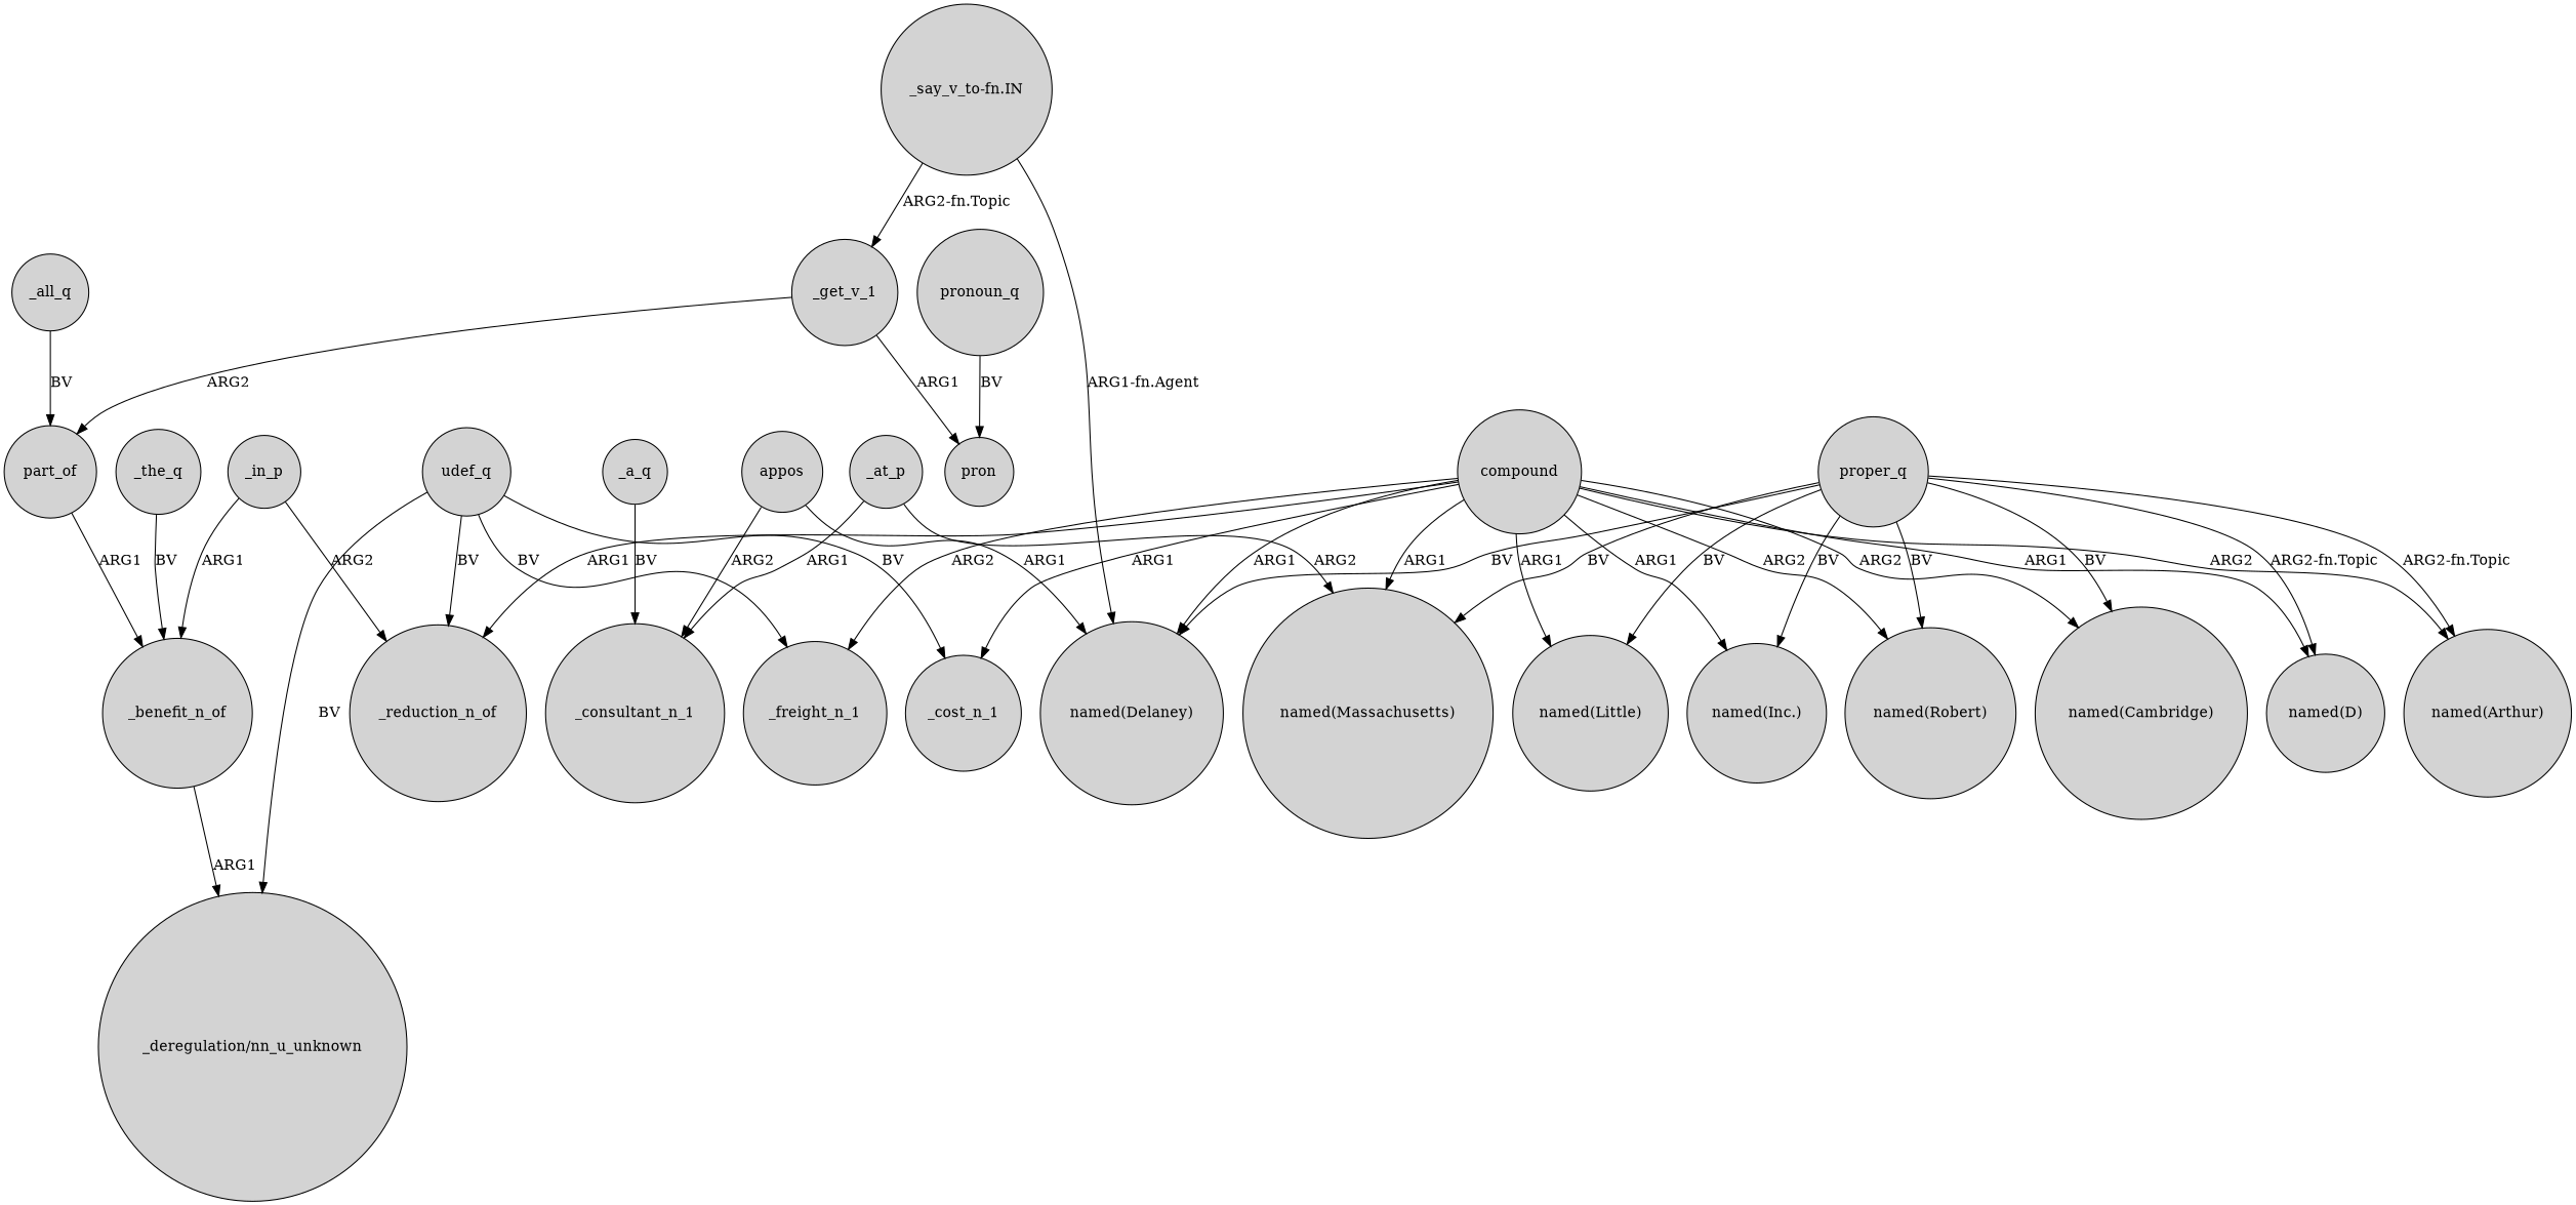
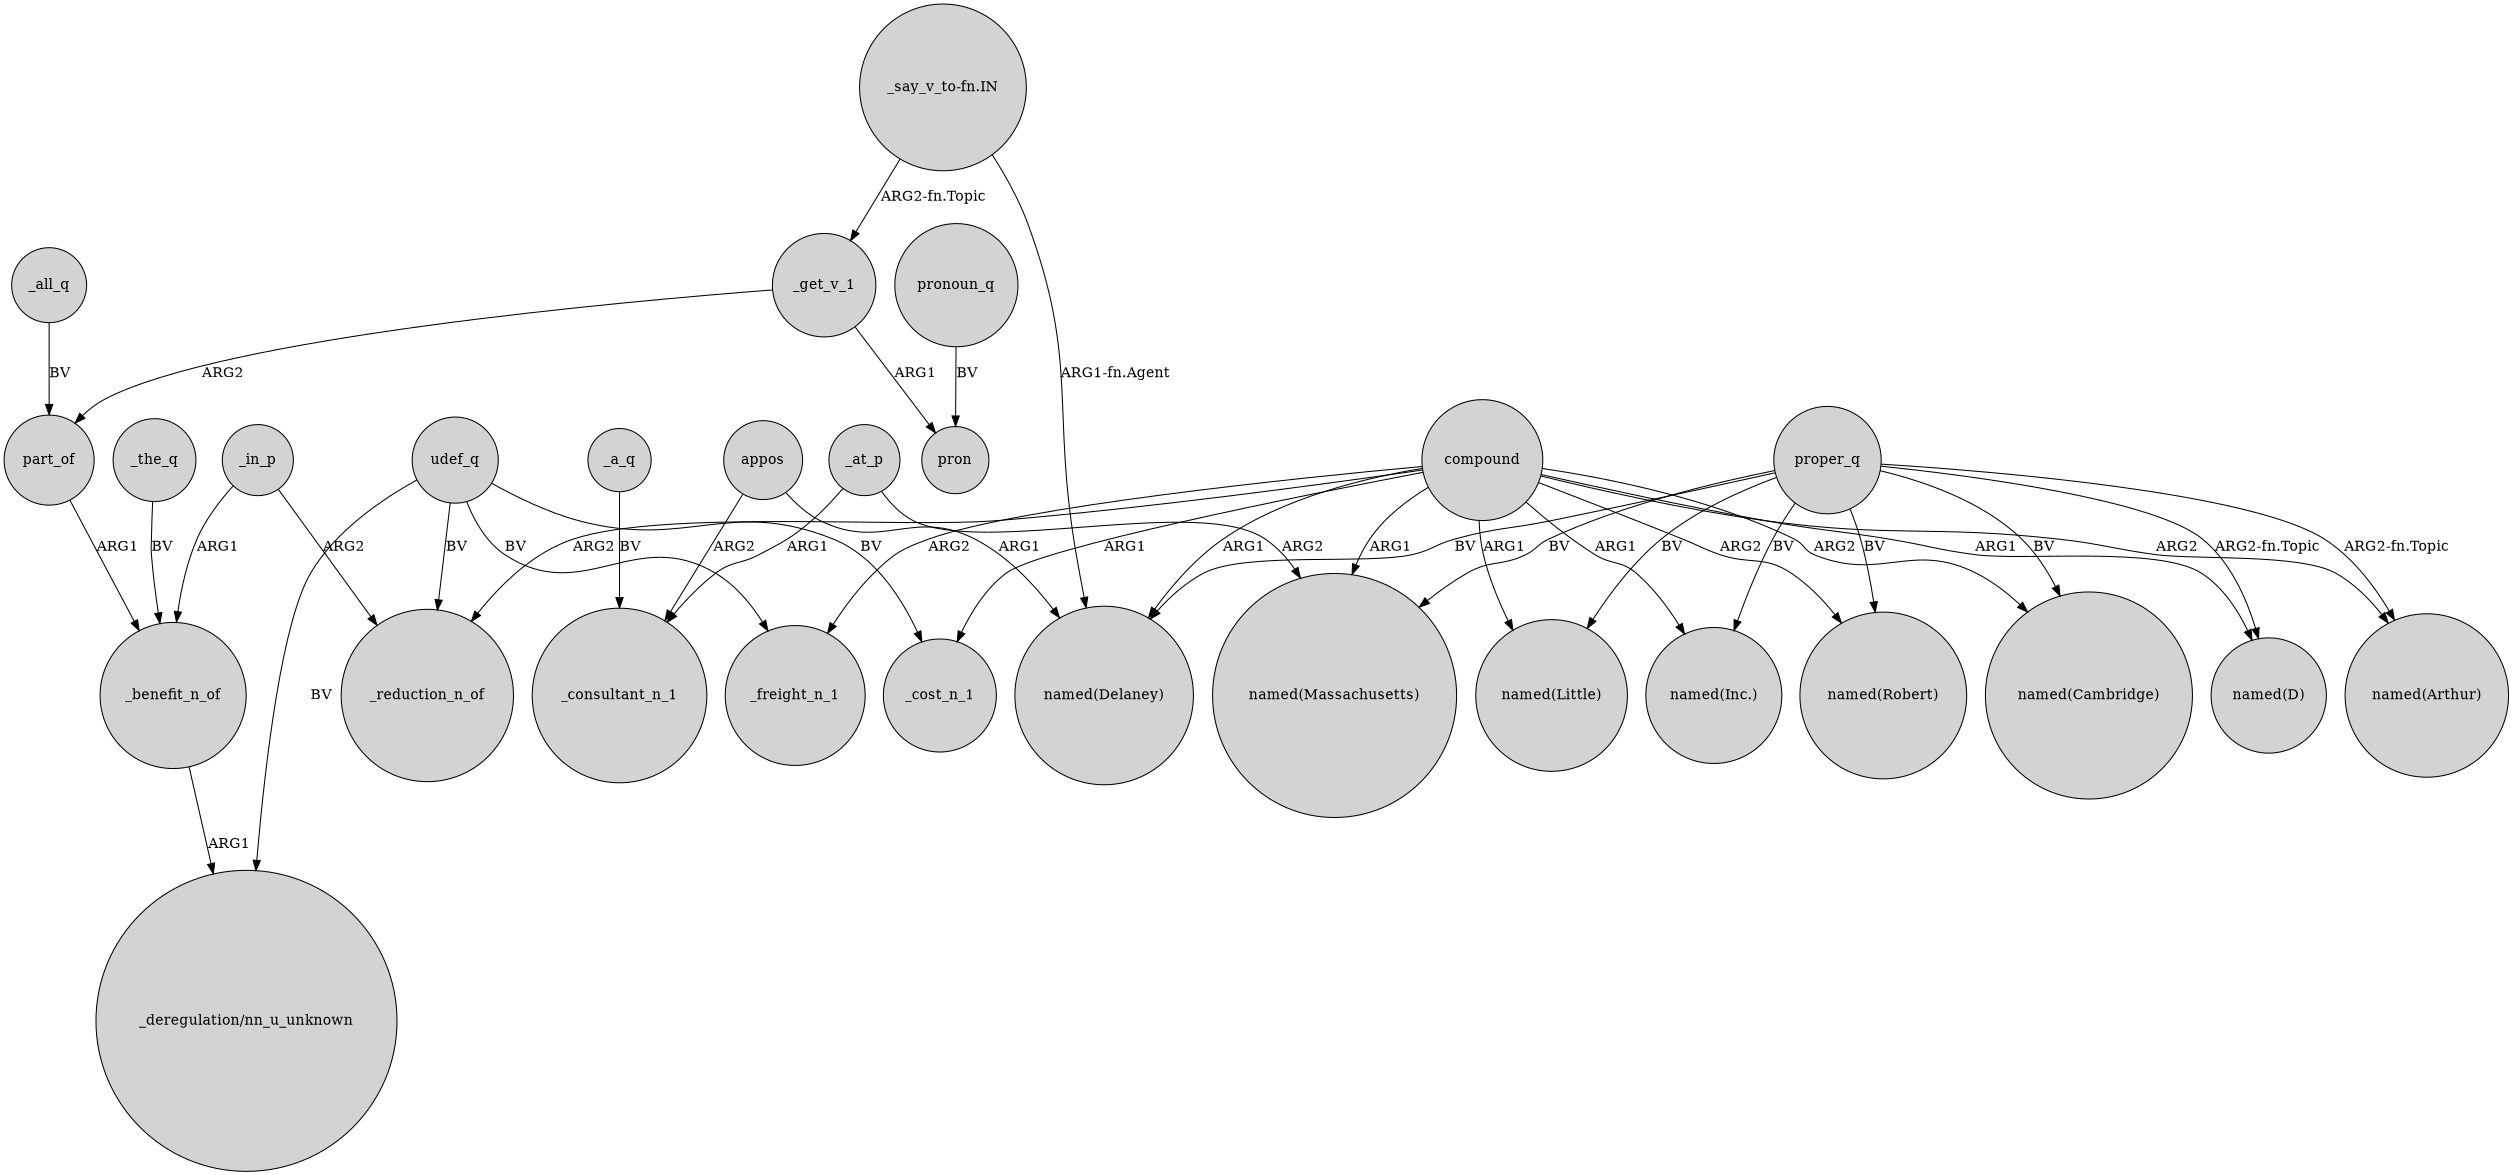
  digraph {
    node [shape=circle style=filled]
    _the_q
    _benefit_n_of
    "_deregulation/nn_u_unknown"
    compound
    _freight_n_1
    "named(Inc.)"
    "named(Massachusetts)"
    _reduction_n_of
    "named(Little)"
    "named(Robert)"
    _cost_n_1
    "named(Delaney)"
    "named(Cambridge)"
    "named(D)"
    "named(Arthur)"
    proper_q
    _in_p
    _all_q
    part_of
    _at_p
    _consultant_n_1
    udef_q
    _get_v_1
    pron
    appos
    pronoun_q
    _a_q
    "_say_v_to-fn.IN"
    _the_q -> _benefit_n_of [label=BV]
    _benefit_n_of -> "_deregulation/nn_u_unknown" [label=ARG1]
    compound -> _freight_n_1 [label=ARG2]
    compound -> "named(Inc.)" [label=ARG1]
    compound -> "named(Massachusetts)" [label=ARG1]
-   compound -> _reduction_n_of [label=ARG1]
+   compound -> _reduction_n_of [label=ARG2]
    compound -> "named(Little)" [label=ARG1]
    compound -> "named(Robert)" [label=ARG2]
    compound -> _cost_n_1 [label=ARG1]
    compound -> "named(Delaney)" [label=ARG1]
    compound -> "named(Cambridge)" [label=ARG2]
    compound -> "named(D)" [label=ARG1]
    compound -> "named(Arthur)" [label=ARG2]
    proper_q -> "named(Inc.)" [label=BV]
    proper_q -> "named(Massachusetts)" [label=BV]
    proper_q -> "named(Little)" [label=BV]
    proper_q -> "named(Robert)" [label=BV]
    proper_q -> "named(Delaney)" [label=BV]
    proper_q -> "named(Cambridge)" [label=BV]
    proper_q -> "named(D)" [label="ARG2-fn.Topic"]
    proper_q -> "named(Arthur)" [label="ARG2-fn.Topic"]
    _in_p -> _benefit_n_of [label=ARG1]
    _in_p -> _reduction_n_of [label=ARG2]
    _all_q -> part_of [label=BV]
    part_of -> _benefit_n_of [label=ARG1]
    _at_p -> "named(Massachusetts)" [label=ARG2]
    _at_p -> _consultant_n_1 [label=ARG1]
    udef_q -> "_deregulation/nn_u_unknown" [label=BV]
    udef_q -> _freight_n_1 [label=BV]
    udef_q -> _reduction_n_of [label=BV]
    udef_q -> _cost_n_1 [label=BV]
    _get_v_1 -> part_of [label=ARG2]
    _get_v_1 -> pron [label=ARG1]
    appos -> "named(Delaney)" [label=ARG1]
    appos -> _consultant_n_1 [label=ARG2]
    pronoun_q -> pron [label=BV]
    _a_q -> _consultant_n_1 [label=BV]
    "_say_v_to-fn.IN" -> "named(Delaney)" [label="ARG1-fn.Agent"]
    "_say_v_to-fn.IN" -> _get_v_1 [label="ARG2-fn.Topic"]
  }
